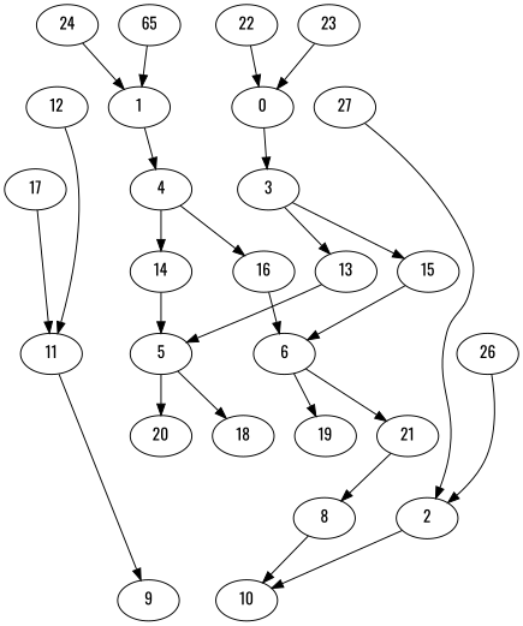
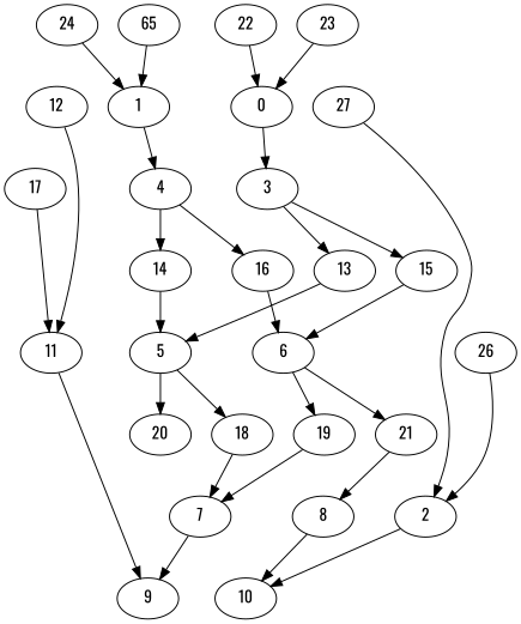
  digraph {
    fontname=Oswald
    node [fontname=Oswald]
    edge [fontname=Oswald weight=0]
    0
    3
    13
    15
    1
    4
    14
    16
    2
    10
    5
    6
    18
    20
+   7
    19
    21
    8
    9
    11
    12
    17
    22
    23
    24
    n26 [label=65]
    26
    27
    0 -> 3
    3 -> 13
    3 -> 15
    13 -> 5
    15 -> 6
    1 -> 4
    4 -> 14 [weight=1]
    4 -> 16
    14 -> 5 [weight=1]
    16 -> 6
    2 -> 10
    5 -> 18
    5 -> 20 [weight=2]
    6 -> 19
    6 -> 21
+   18 -> 7
+   7 -> 9
+   19 -> 7
    21 -> 8
    8 -> 10
    11 -> 9
    12 -> 11
    17 -> 11
    22 -> 0
    23 -> 0
    24 -> 1
    n26 -> 1
    26 -> 2
    27 -> 2
  }
